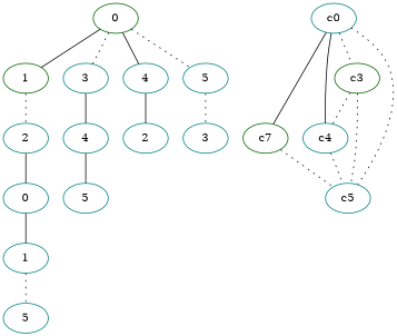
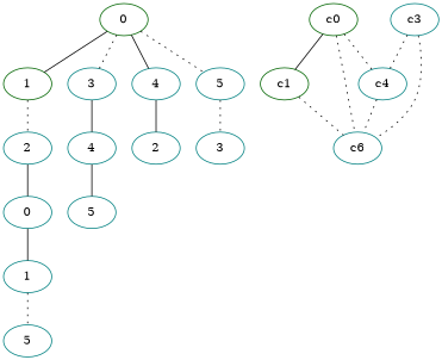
  graph {
    node [color=teal]
    edge [style=dotted]
    n1 [color=darkgreen label=0]
    n2 [color=darkgreen label=1]
    n3 [label=3]
    n4 [label=4]
    n5 [label=5]
    n6 [label=2]
    n7 [label=4]
    n8 [label=2]
    n9 [label=3]
    n10 [label=0]
    n11 [label=1]
    n12 [label=5]
    n13 [label=5]
-   c0
-   c1 [color=darkgreen label=c7]
-   c3 [color=darkgreen]
+   c0 [color=darkgreen]
+   c1 [color=darkgreen]
+   c3
    c4
-   c5
+   c5 [label=c6]
    n1 -- n2 [style=""]
    n1 -- n3
    n1 -- n4 [style=""]
    n1 -- n5
    n2 -- n6
    n3 -- n7 [style=""]
    n4 -- n8 [style=""]
    n5 -- n9
    n6 -- n10 [style=""]
    n7 -- n13 [style=""]
    n10 -- n11 [style=""]
    n11 -- n12
    c0 -- c1 [style=""]
-   c0 -- c3
-   c0 -- c4 [style=""]
+   c0 -- c4
    c0 -- c5
    c1 -- c5
    c3 -- c4
    c3 -- c5
    c4 -- c5
  }
